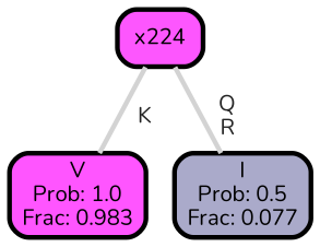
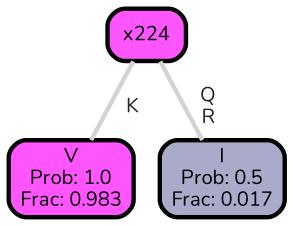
  graph {
    ranksep="0 equally"
    splines=straight
    fontname=Nunito
    node [color=black fontcolor=black fontname=Nunito penwidth=3 shape=box style="filled, rounded"]
    edge [color=lightgray fontcolor=grey14 fontname=Nunito fontweight=bold penwidth=3]
    n1 [fillcolor="#ff55ff" label="V\nProb: 1.0\nFrac: 0.983"]
    n2 [fillcolor="#fd56fe" label=x224]
-   n3 [fillcolor="#aaaaca" label="I\nProb: 0.5\nFrac: 0.077"]
+   n3 [fillcolor="#aaaaca" label="I\nProb: 0.5\nFrac: 0.017"]
    subgraph sub_1 {
      rank=same
    }
    n2 -- n1 [label=" K"]
    n2 -- n3 [label=" Q\n R"]
  }
